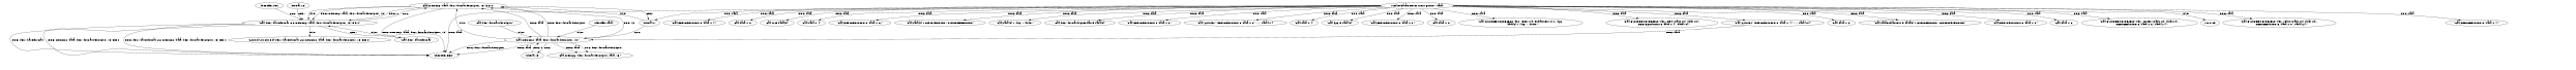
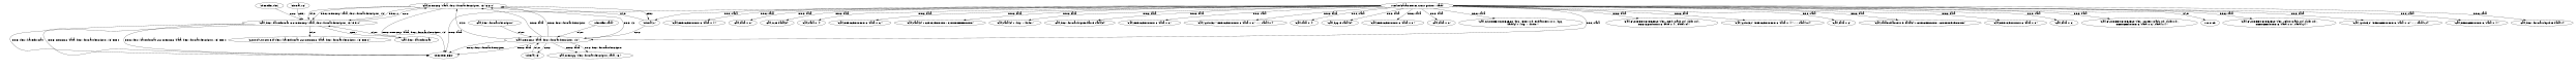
  digraph {
    n1 [label="(Call,memcmp (data, dec->format.descriptor, 13) == 0)"]
    n2 [label="(Call,dec->have_format && memcmp (data, dec->format.descriptor, 13) == 0)"]
    n3 [label="(Identifier,RET)"]
    n4 [label="(Literal,0)"]
    n5 [label="(ControlStructure,if (dec->have_format && memcmp (data, dec->format.descriptor, 13) == 0))"]
    n6 [label="(Call,dec->have_format)"]
    n7 [label="(Call,memcmp (data, dec->format.descriptor, 13))"]
    n8 [label="(Call,memcpy (dec->format.descriptor, data, 16))"]
    n9 [label="(Literal,13)"]
    n10 [label="(MethodParameterIn,const guint8 * data)"]
    n11 [label="(Call,GST_DEBUG_OBJECT (dec, \"Blue: mask %d, shift %d\",\n      RFB_GET_UINT16 (data + 8), data[12]))"]
+   n12 [label="(Call,(guint32) (RFB_GET_UINT16 (data + 8)) << data[12])"]
    n13 [label="(Call,RFB_GET_UINT16 (data + 4))"]
+   n14 [label="(Call,dec->format.depth = data[1])"]
    n15 [label="(Call,RFB_GET_UINT16 (data + 4))"]
    n16 [label="(Call,data + 8)"]
    n17 [label="(Call,tc = data[3])"]
    n18 [label="(Call,data + 4)"]
    n19 [label="(Call,RFB_GET_UINT16 (data + 6))"]
    n20 [label="(Call,data[2] ? G_BIG_ENDIAN : G_LITTLE_ENDIAN)"]
    n21 [label="(Call,data[2] ? \"big\" : \"little\")"]
    n22 [label="(Call,dec->format.big_endian = data[2])"]
    n23 [label="(Call,RFB_GET_UINT16 (data + 6))"]
    n24 [label="(Call,(guint32) (RFB_GET_UINT16 (data + 6)) << data[11])"]
    n25 [label="(Call,data + 4)"]
    n26 [label="(Call,bpp = data[0])"]
    n27 [label="(Call,RFB_GET_UINT16 (data + 8))"]
    n28 [label="(Call,(guint32) (RFB_GET_UINT16 (data + 4)) << data[10])"]
    n29 [label="(Call,data + 8)"]
    n30 [label="(Call,GST_DEBUG_OBJECT (dec, \"BPP: %d. endianness: %s\", bpp,\n      data[2] ? \"big\" : \"little\"))"]
    n31 [label="(Call,GST_DEBUG_OBJECT (dec, \"Red: mask %d, shift %d\",\n      RFB_GET_UINT16 (data + 4), data[10]))"]
    n32 [label="(Call,data + 6)"]
    n33 [label="(Call,dataendianness = data[2] ? G_BIG_ENDIAN : G_LITTLE_ENDIAN)"]
    n34 [label="(Call,RFB_GET_UINT16 (data + 8))"]
    n35 [label="(Call,data + 6)"]
    n36 [label="(Call,GST_DEBUG_OBJECT (dec, \"Green: mask %d, shift %d\",\n      RFB_GET_UINT16 (data + 6), data[11]))"]
    1000109
    n38 [label="(Call,dec->format.descriptor)"]
    n39 [label="(Identifier,data)"]
    n40 [label="(Identifier,dec)"]
    n41 [label="(Literal,16)"]
    n1 -> n2 [label="AST: "]
    n1 -> n2 [label="DDG: memcmp (data, dec->format.descriptor, 13)"]
    n1 -> n2 [label="DDG: 0"]
    n1 -> n3 [label="DDG: memcmp (data, dec->format.descriptor, 13)"]
    n1 -> n4 [label="CFG: "]
    n2 -> n1 [label="CFG: "]
    n2 -> n3 [label="DDG: memcmp (data, dec->format.descriptor, 13) == 0"]
    n2 -> n3 [label="DDG: dec->have_format && memcmp (data, dec->format.descriptor, 13) == 0"]
    n2 -> n3 [label="DDG: dec->have_format"]
    n2 -> n5 [label="AST: "]
    n2 -> n6 [label="CFG: "]
    n4 -> n1 [label="AST: "]
    n4 -> n7 [label="CFG: "]
    n6 -> n2 [label="AST: "]
    n7 -> n1 [label="AST: "]
    n7 -> n1 [label="DDG: data"]
    n7 -> n1 [label="DDG: dec->format.descriptor"]
    n7 -> n1 [label="DDG: 13"]
    n7 -> n3 [label="DDG: data"]
    n7 -> n3 [label="DDG: dec->format.descriptor"]
    n7 -> n8 [label="DDG: dec->format.descriptor"]
    n7 -> n8 [label="DDG: data"]
    n7 -> n9 [label="CFG: "]
-   n9 -> n7 [label="DDG: 0"]
+   n9 -> n7 [label="AST: "]
    n10 -> n3 [label="DDG: data"]
    n10 -> n4 [label="DDG: data"]
-   n28 -> n7 [label="DDG: data"]
+   n10 -> n7 [label="DDG: data"]
    n10 -> n11 [label="DDG: data"]
+   n10 -> n12 [label="DDG: data"]
    n10 -> n13 [label="DDG: data"]
+   n10 -> n14 [label="DDG: data"]
    n10 -> n15 [label="DDG: data"]
    n10 -> n16 [label="DDG: data"]
    n10 -> n17 [label="DDG: data"]
    n10 -> n18 [label="DDG: data"]
    n10 -> n19 [label="DDG: data"]
    n10 -> n20 [label="DDG: data"]
    n10 -> n21 [label="DDG: data"]
    n10 -> n22 [label="DDG: data"]
    n10 -> n23 [label="DDG: data"]
    n10 -> n24 [label="DDG: data"]
    n10 -> n25 [label="DDG: data"]
    n10 -> n26 [label="DDG: data"]
    n10 -> n27 [label="DDG: data"]
    n10 -> n28 [label="DDG: data"]
    n10 -> n29 [label="DDG: data"]
    n10 -> n30 [label="DDG: data"]
    n10 -> n31 [label="DDG: data"]
    n10 -> n32 [label="DDG: data"]
    n10 -> n33 [label="DDG: data"]
    n10 -> n34 [label="DDG: data"]
    n10 -> n35 [label="DDG: data"]
    n10 -> n36 [label="DDG: data"]
    n10 -> 1000109 [label="AST: "]
    n38 -> n7 [label="AST: "]
    n39 -> n7 [label="AST: "]
    n40 -> n2 [label="CFG: "]
    n41 -> n2 [label="CFG: "]
  }
